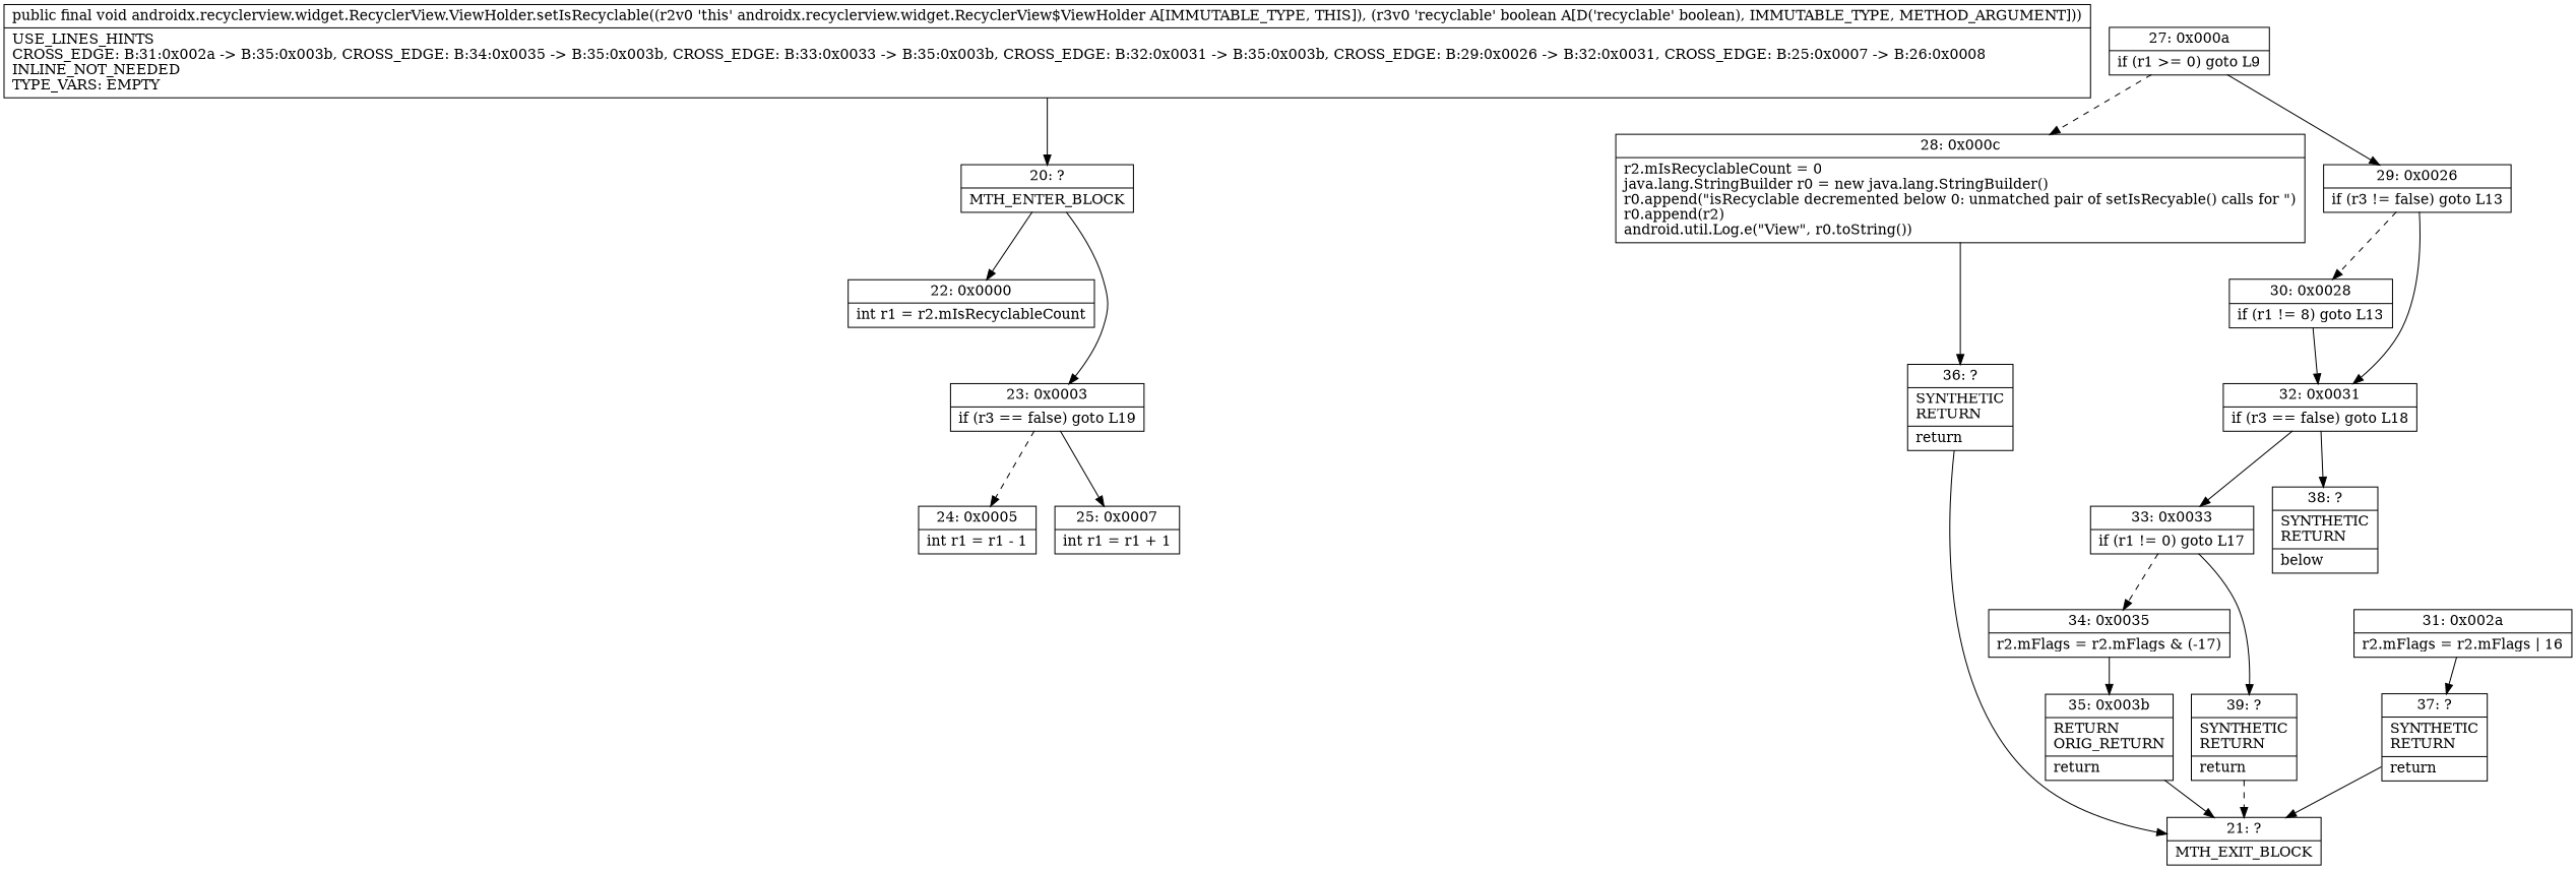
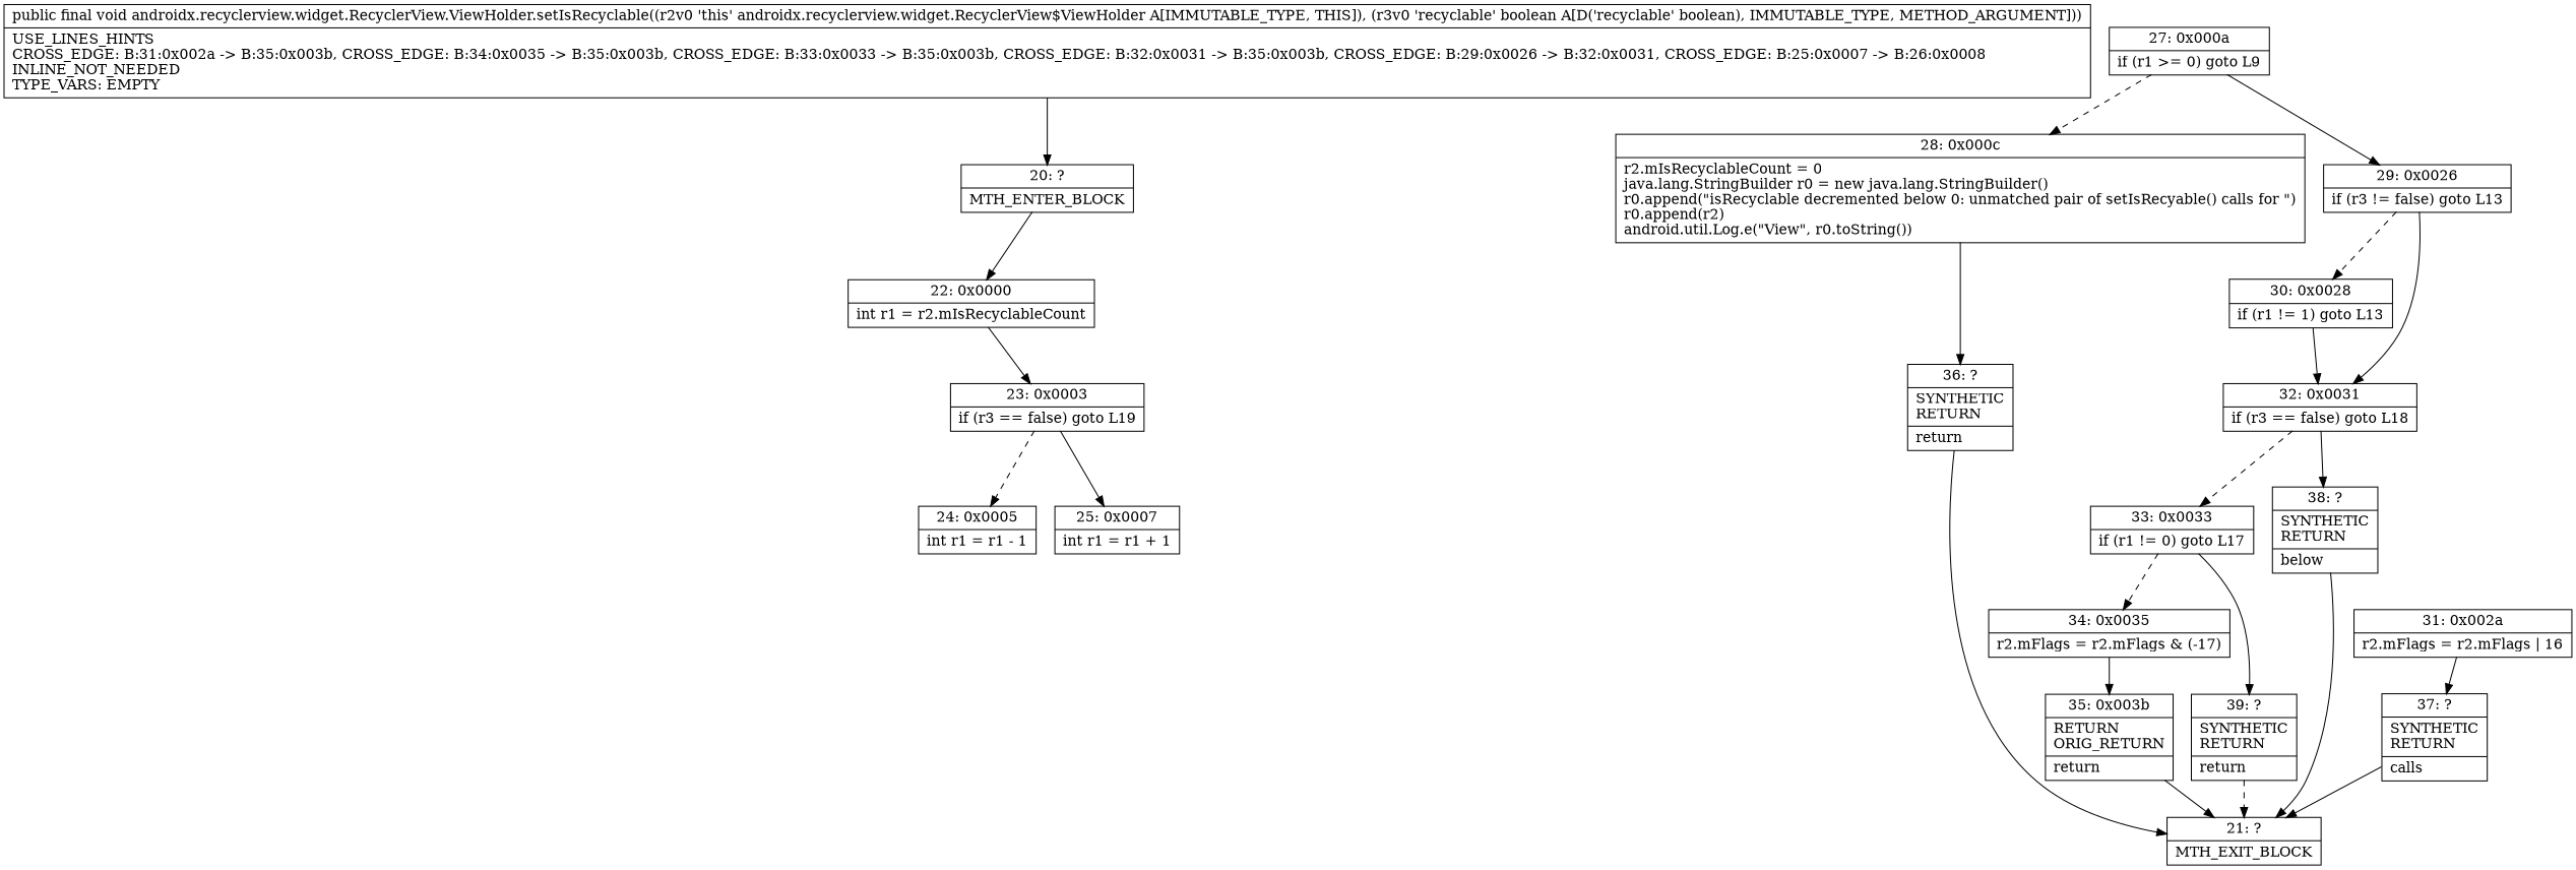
  digraph {
    node [shape=record]
    n1 [label="{20\:\ ?|MTH_ENTER_BLOCK\l}"]
    n2 [label="{22\:\ 0x0000|int r1 = r2.mIsRecyclableCount\l}"]
    n3 [label="{23\:\ 0x0003|if (r3 == false) goto L19\l}"]
    n4 [label="{24\:\ 0x0005|int r1 = r1 \- 1\l}"]
    n5 [label="{25\:\ 0x0007|int r1 = r1 + 1\l}"]
    n6 [label="{27\:\ 0x000a|if (r1 \>= 0) goto L9\l}"]
    n7 [label="{28\:\ 0x000c|r2.mIsRecyclableCount = 0\ljava.lang.StringBuilder r0 = new java.lang.StringBuilder()\lr0.append(\"isRecyclable decremented below 0: unmatched pair of setIsRecyable() calls for \")\lr0.append(r2)\landroid.util.Log.e(\"View\", r0.toString())\l}"]
    n8 [label="{29\:\ 0x0026|if (r3 != false) goto L13\l}"]
    n9 [label="{36\:\ ?|SYNTHETIC\lRETURN\l|return\l}"]
-   n10 [label="{30\:\ 0x0028|if (r1 != 8) goto L13\l}"]
+   n10 [label="{30\:\ 0x0028|if (r1 != 1) goto L13\l}"]
    n11 [label="{32\:\ 0x0031|if (r3 == false) goto L18\l}"]
    n12 [label="{21\:\ ?|MTH_EXIT_BLOCK\l}"]
    n13 [label="{33\:\ 0x0033|if (r1 != 0) goto L17\l}"]
    n14 [label="{38\:\ ?|SYNTHETIC\lRETURN\l|below\l}"]
    n15 [label="{31\:\ 0x002a|r2.mFlags = r2.mFlags \| 16\l}"]
-   n16 [label="{37\:\ ?|SYNTHETIC\lRETURN\l|return\l}"]
+   n16 [label="{37\:\ ?|SYNTHETIC\lRETURN\l|calls\l}"]
    n17 [label="{34\:\ 0x0035|r2.mFlags = r2.mFlags & (\-17)\l}"]
    n18 [label="{39\:\ ?|SYNTHETIC\lRETURN\l|return\l}"]
    n19 [label="{35\:\ 0x003b|RETURN\lORIG_RETURN\l|return\l}"]
    n20 [label="{public final void androidx.recyclerview.widget.RecyclerView.ViewHolder.setIsRecyclable((r2v0 'this' androidx.recyclerview.widget.RecyclerView$ViewHolder A[IMMUTABLE_TYPE, THIS]), (r3v0 'recyclable' boolean A[D('recyclable' boolean), IMMUTABLE_TYPE, METHOD_ARGUMENT]))  | USE_LINES_HINTS\lCROSS_EDGE: B:31:0x002a \-\> B:35:0x003b, CROSS_EDGE: B:34:0x0035 \-\> B:35:0x003b, CROSS_EDGE: B:33:0x0033 \-\> B:35:0x003b, CROSS_EDGE: B:32:0x0031 \-\> B:35:0x003b, CROSS_EDGE: B:29:0x0026 \-\> B:32:0x0031, CROSS_EDGE: B:25:0x0007 \-\> B:26:0x0008\lINLINE_NOT_NEEDED\lTYPE_VARS: EMPTY\l}"]
    n1 -> n2
-   n1 -> n3
+   n2 -> n3
    n3 -> n4 [style=dashed]
    n3 -> n5
    n6 -> n7 [style=dashed]
    n6 -> n8
    n7 -> n9
    n8 -> n10 [style=dashed]
    n8 -> n11
    n9 -> n12
    n10 -> n11
-   n11 -> n13 [style=solid]
+   n11 -> n13 [style=dashed]
    n11 -> n14
    n13 -> n17 [style=dashed]
    n13 -> n18
+   n14 -> n12
    n15 -> n16
    n16 -> n12
    n17 -> n19
    n18 -> n12 [style=dashed]
    n19 -> n12
    n20 -> n1
  }
